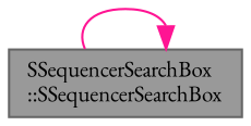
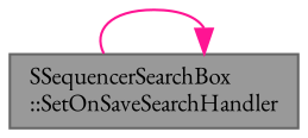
  digraph {
    rankdir=LR
    fontname="EB Garamond"
-   n1 [color=gray40 fillcolor=grey60 fontcolor=black fontname="EB Garamond" fontsize=10 height=0.2 label="SSequencerSearchBox\l::SSequencerSearchBox" shape=box style=filled width=0.4]
+   n1 [color=gray40 fillcolor=grey60 fontcolor=black fontname="EB Garamond" fontsize=10 height=0.2 label="SSequencerSearchBox\l::SetOnSaveSearchHandler" shape=box style=filled width=0.4]
    n1 -> n1 [color=deeppink fontname="EB Garamond" fontsize=10 labelfontname=Helvetica labelfontsize=10 style=solid]
  }
